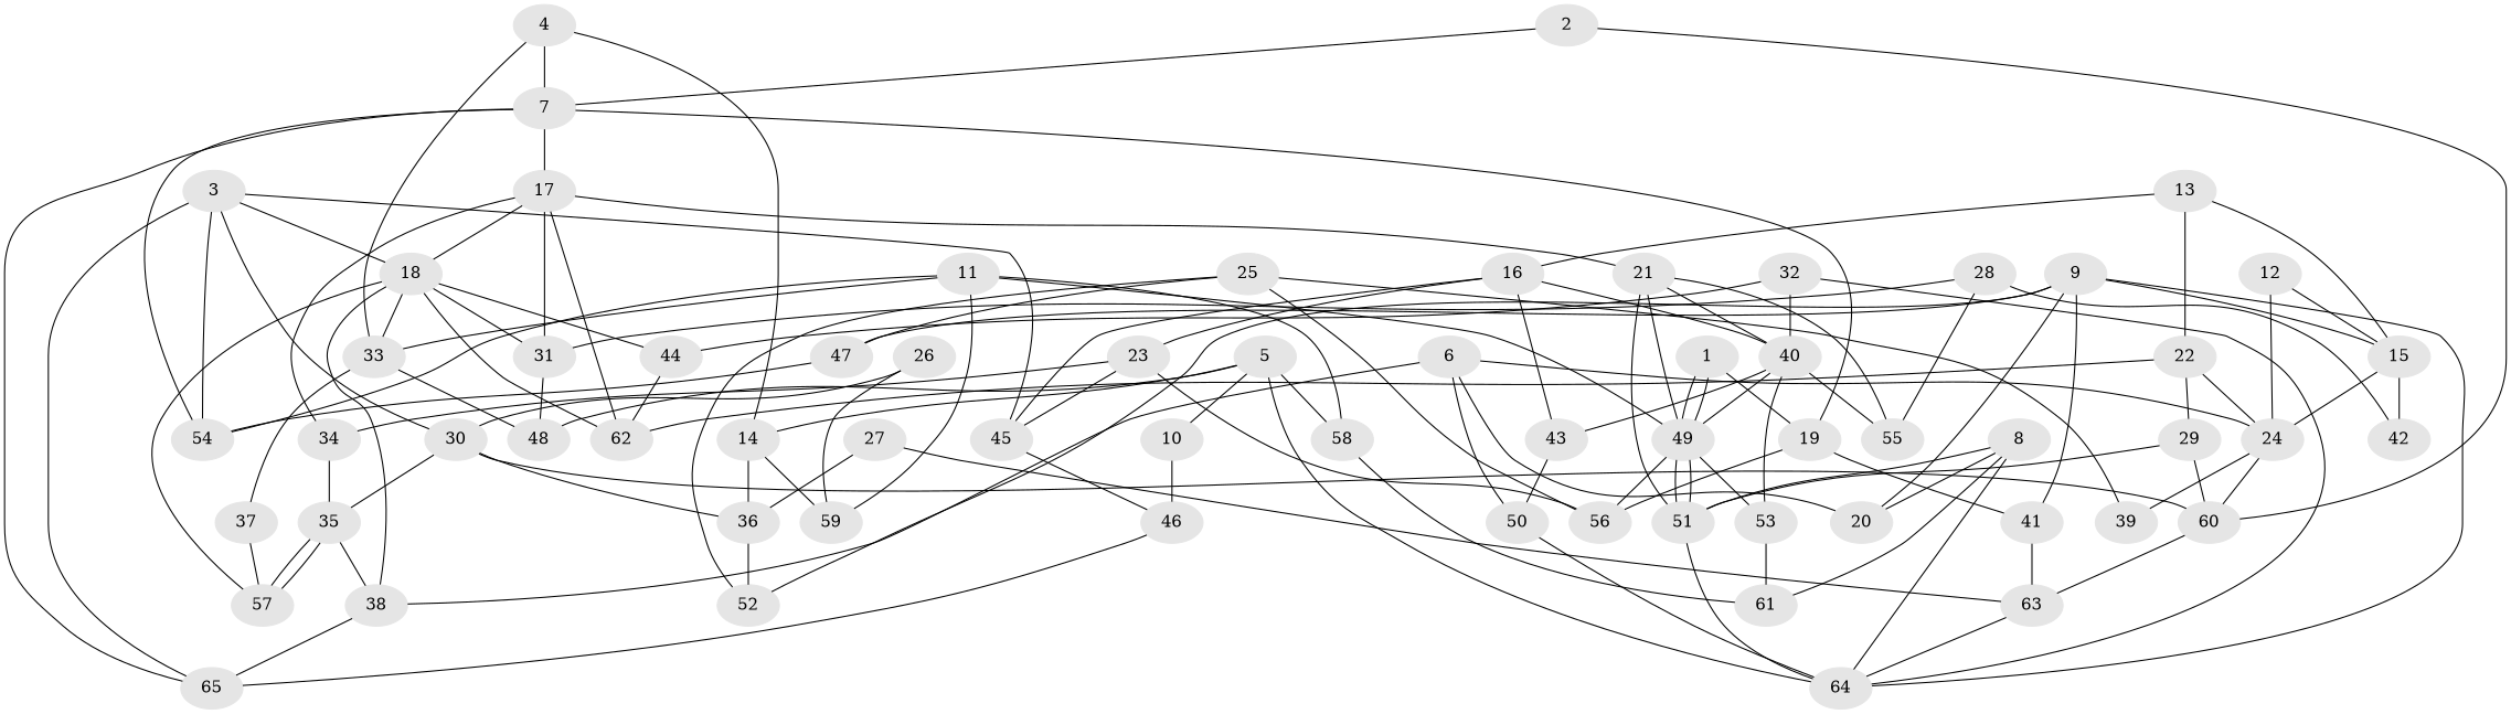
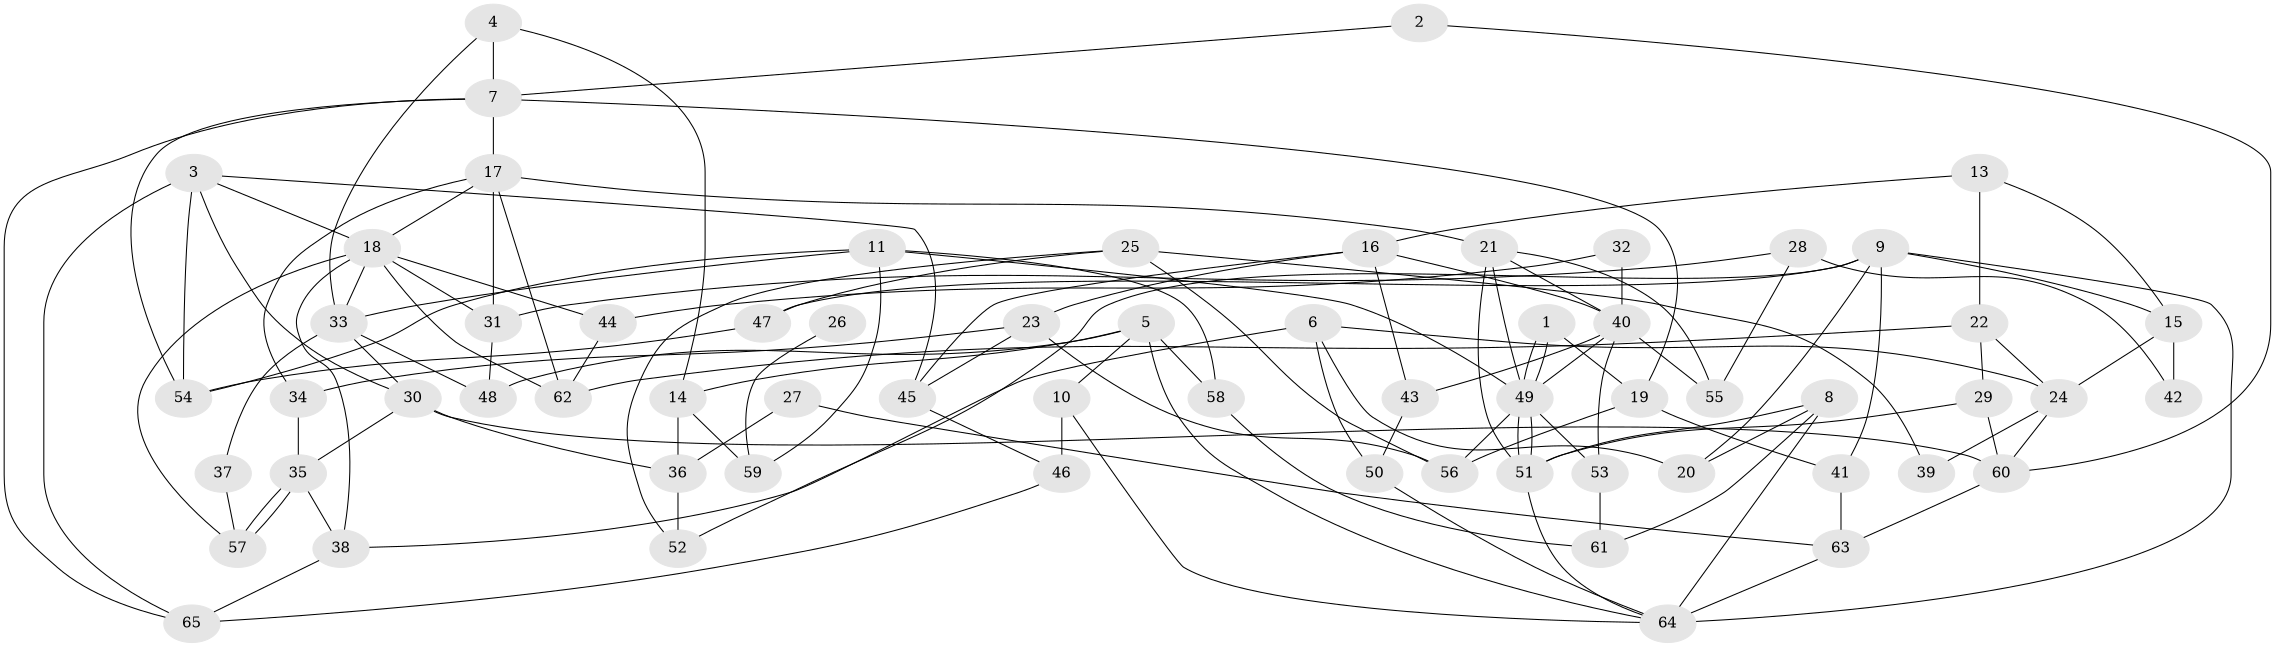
  graph {
    node [color=gray90 style=filled]
    1
    19
    49
    41
    56
    51
    53
    2
    7
    60
    54
    65
    17
    63
    3
    18
    30
    45
    33
    38
    31
    62
    44
    57
    36
    35
    46
    4
    14
    59
    48
    37
    5
    10
    58
    64
    61
    6
    20
    24
    50
    39
    21
    34
    8
    9
    15
    47
    52
    42
    11
-   12
    13
    16
    22
    23
    40
    43
    29
    27
    55
    25
    26
    28
    32
    1 -- 19
    1 -- 49
    1 -- 49
    19 -- 41
    19 -- 56
    49 -- 56
    49 -- 51
    49 -- 51
    49 -- 53
    41 -- 63
    51 -- 64
    53 -- 61
    2 -- 7
    2 -- 60
    7 -- 19
    7 -- 54
    7 -- 65
    7 -- 17
    60 -- 63
    17 -- 18
    17 -- 31
    17 -- 62
    17 -- 21
    17 -- 34
    63 -- 64
    3 -- 54
    3 -- 65
    3 -- 18
    3 -- 30
    3 -- 45
    18 -- 33
    18 -- 38
    18 -- 31
    18 -- 62
    18 -- 44
    18 -- 57
    30 -- 60
    30 -- 36
    30 -- 35
    45 -- 46
    33 -- 48
    33 -- 37
    38 -- 65
    31 -- 48
    44 -- 62
    36 -- 52
    35 -- 38
    35 -- 57
    35 -- 57
    46 -- 65
    4 -- 7
    4 -- 33
    4 -- 14
    14 -- 36
    14 -- 59
    37 -- 57
    5 -- 14
    5 -- 48
    5 -- 10
    5 -- 58
    5 -- 64
    10 -- 46
    58 -- 61
    6 -- 38
    6 -- 20
    6 -- 24
    6 -- 50
    24 -- 60
    24 -- 39
    50 -- 64
    21 -- 49
    21 -- 51
    21 -- 40
    21 -- 55
    34 -- 35
    8 -- 51
    8 -- 64
    8 -- 61
    8 -- 20
    9 -- 41
    9 -- 64
    9 -- 20
    9 -- 15
    9 -- 47
    9 -- 52
    15 -- 24
    15 -- 42
    47 -- 54
    11 -- 49
    11 -- 54
    11 -- 33
    11 -- 59
    11 -- 58
-   12 -- 24
-   12 -- 15
    13 -- 15
    13 -- 16
    13 -- 22
    16 -- 45
    16 -- 23
    16 -- 40
    16 -- 43
    22 -- 62
    22 -- 24
    22 -- 29
    23 -- 56
    23 -- 45
    23 -- 34
    40 -- 49
    40 -- 53
    40 -- 43
    40 -- 55
    43 -- 50
    29 -- 51
    29 -- 60
    27 -- 63
    27 -- 36
    25 -- 56
    25 -- 39
    25 -- 47
    25 -- 52
-   26 -- 30
+   33 -- 30
    26 -- 59
    28 -- 31
    28 -- 42
    28 -- 55
    32 -- 44
-   32 -- 64
+   10 -- 64
    32 -- 40
  }
